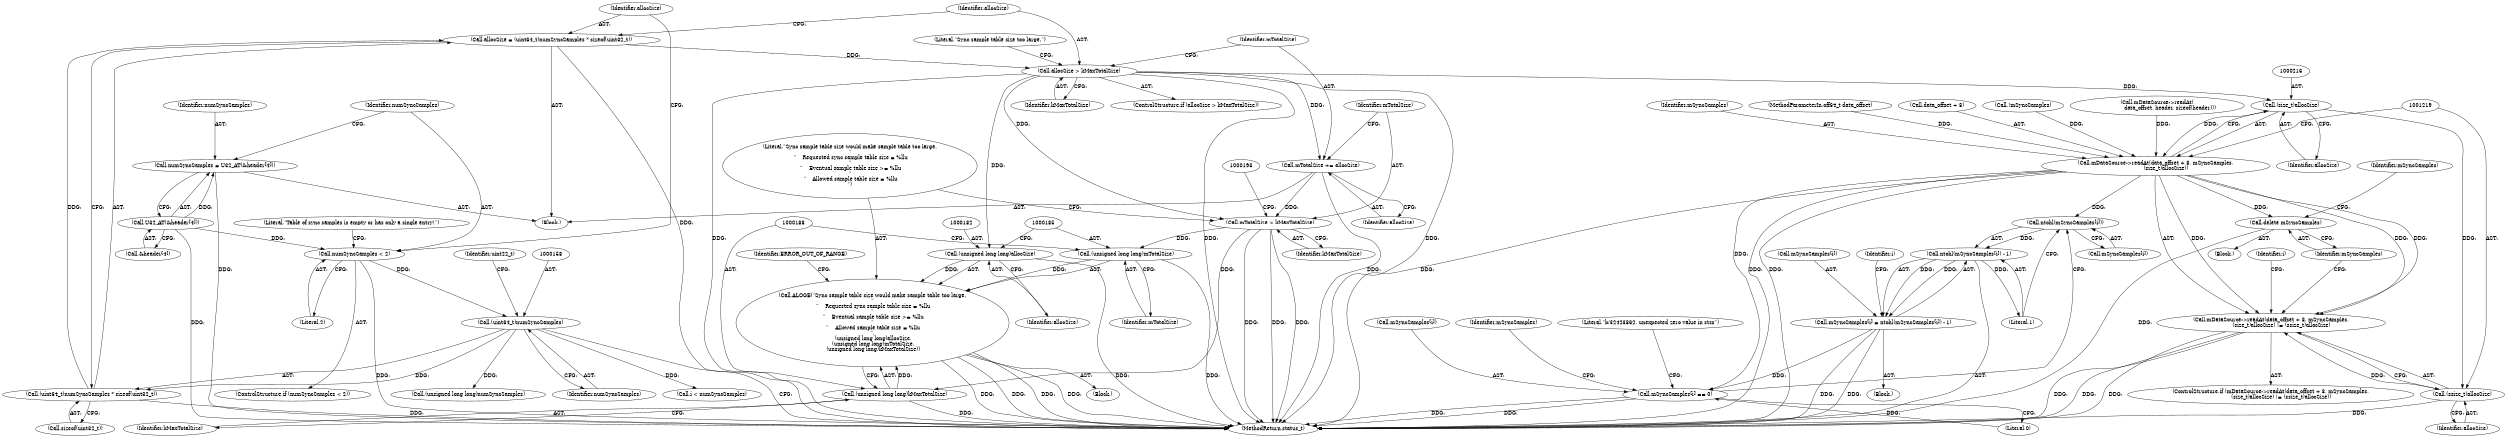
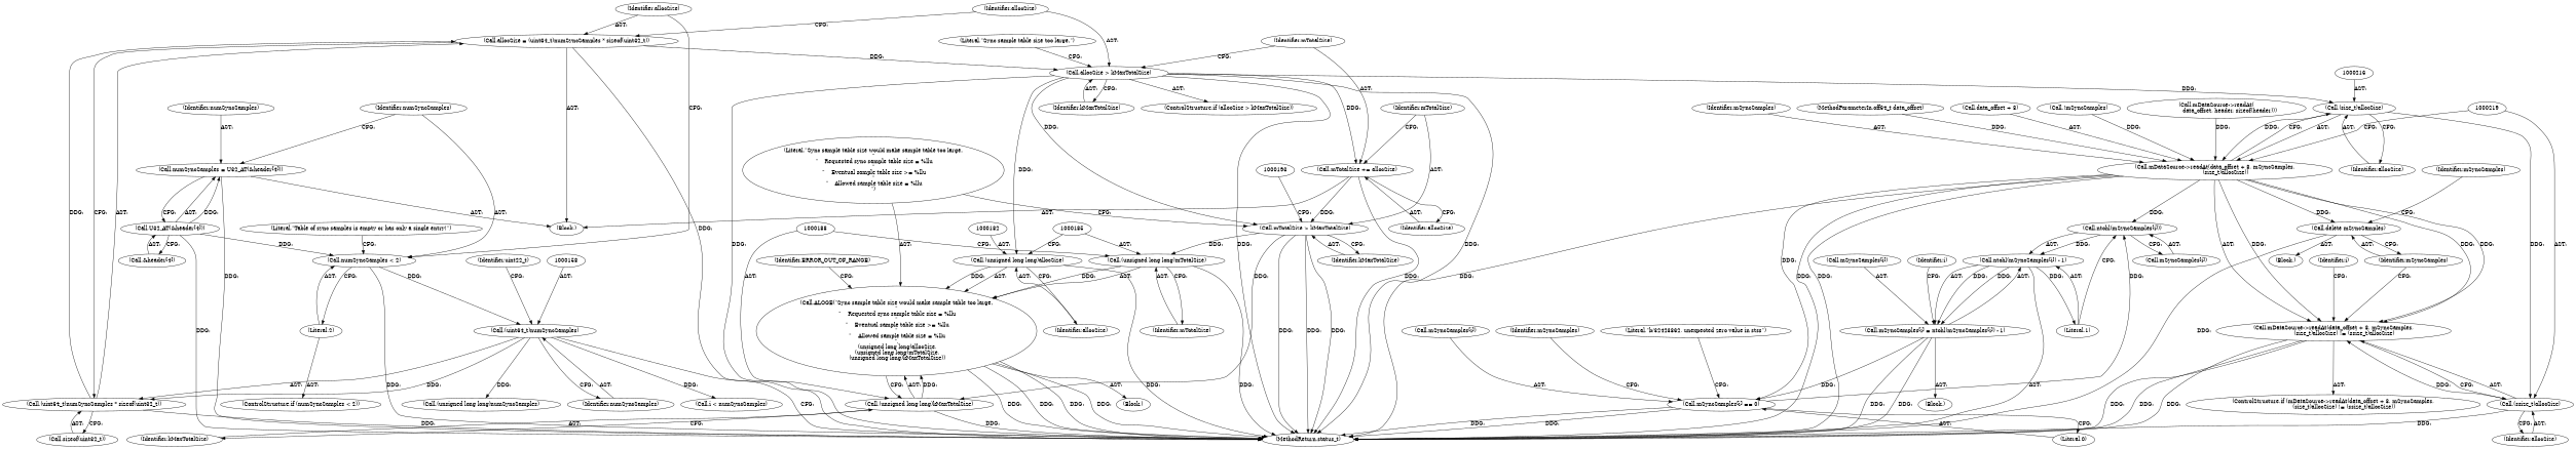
  digraph {
    n1 [label="(Call,allocSize = (uint64_t)numSyncSamples * sizeof(uint32_t))"]
    n2 [label="(Call,(uint64_t)numSyncSamples * sizeof(uint32_t))"]
    n3 [label="(Call,allocSize > kMaxTotalSize)"]
    n4 [label="(Block,)"]
    n5 [label="(MethodReturn,status_t)"]
    n6 [label="(Call,sizeof(uint32_t))"]
    n7 [label="(Call,mTotalSize += allocSize)"]
    n8 [label="(Call,mTotalSize > kMaxTotalSize)"]
    n9 [label="(Call,(unsigned long long)allocSize)"]
    n10 [label="(Call,(size_t)allocSize)"]
    n11 [label="(Identifier,kMaxTotalSize)"]
    n12 [label="(ControlStructure,if (allocSize > kMaxTotalSize))"]
    n13 [label="(Call,(uint64_t)numSyncSamples)"]
    n14 [label="(Call,(unsigned long long)numSyncSamples)"]
    n15 [label="(Identifier,numSyncSamples)"]
    n16 [label="(Call,i < numSyncSamples)"]
    n17 [label="(Call,numSyncSamples < 2)"]
    n18 [label="(ControlStructure,if (numSyncSamples < 2))"]
    n19 [label="(Literal,2)"]
    n20 [label="(Call,numSyncSamples = U32_AT(&header[4]))"]
    n21 [label="(Call,U32_AT(&header[4]))"]
    n22 [label="(Call,&header[4])"]
    n23 [label="(Identifier,allocSize)"]
    n24 [label="(Call,(unsigned long long)mTotalSize)"]
    n25 [label="(Call,(unsigned long long)kMaxTotalSize)"]
    n26 [label="(Identifier,kMaxTotalSize)"]
    n27 [label="(Call,ALOGE(\"Sync sample table size would make sample table too large.\n\"\n \"    Requested sync sample table size = %llu\n\"\n \"    Eventual sample table size >= %llu\n\"\n \"    Allowed sample table size = %llu\n\",\n (unsigned long long)allocSize,\n (unsigned long long)mTotalSize,\n (unsigned long long)kMaxTotalSize))"]
    n28 [label="(Identifier,allocSize)"]
    n29 [label="(Call,mDataSource->readAt(data_offset + 8, mSyncSamples,\n             (size_t)allocSize))"]
    n30 [label="(Call,(ssize_t)allocSize)"]
    n31 [label="(Identifier,allocSize)"]
    n32 [label="(Identifier,mTotalSize)"]
    n33 [label="(Identifier,kMaxTotalSize)"]
    n34 [label="(Block,)"]
    n35 [label="(Call,mDataSource->readAt(data_offset + 8, mSyncSamples,\n             (size_t)allocSize) != (ssize_t)allocSize)"]
    n36 [label="(Call,delete mSyncSamples)"]
    n37 [label="(Call,mSyncSamples[i] == 0)"]
    n38 [label="(Call,ntohl(mSyncSamples[i]))"]
    n39 [label="(Identifier,allocSize)"]
    n40 [label="(ControlStructure,if (mDataSource->readAt(data_offset + 8, mSyncSamples,\n             (size_t)allocSize) != (ssize_t)allocSize))"]
    n41 [label="(Block,)"]
    n42 [label="(Identifier,mSyncSamples)"]
    n43 [label="(Literal,0)"]
    n44 [label="(Call,ntohl(mSyncSamples[i]) - 1)"]
    n45 [label="(Call,mSyncSamples[i])"]
    n46 [label="(Call,mSyncSamples[i] = ntohl(mSyncSamples[i]) - 1)"]
    n47 [label="(Literal,1)"]
    n48 [label="(Block,)"]
    n49 [label="(Call,mSyncSamples[i])"]
    n50 [label="(Call,!mSyncSamples)"]
    n51 [label="(Identifier,ERROR_OUT_OF_RANGE)"]
    n52 [label="(Identifier,i)"]
    n53 [label="(Identifier,mSyncSamples)"]
    n54 [label="(Literal,\"Sync sample table size would make sample table too large.\n\"\n \"    Requested sync sample table size = %llu\n\"\n \"    Eventual sample table size >= %llu\n\"\n \"    Allowed sample table size = %llu\n\")"]
    n55 [label="(Identifier,allocSize)"]
    n56 [label="(Identifier,mSyncSamples)"]
    n57 [label="(Literal,\"b/32423862, unexpected zero value in stss\")"]
    n58 [label="(Identifier,numSyncSamples)"]
    n59 [label="(Call,mSyncSamples[i])"]
    n60 [label="(Identifier,uint22_t)"]
    n61 [label="(Identifier,allocSize)"]
    n62 [label="(Call,mDataSource->readAt(\n                data_offset, header, sizeof(header)))"]
    n63 [label="(Identifier,numSyncSamples)"]
    n64 [label="(Identifier,mSyncSamples)"]
    n65 [label="(MethodParameterIn,off64_t data_offset)"]
    n66 [label="(Call,data_offset + 8)"]
    n67 [label="(Literal,\"Sync sample table size too large.\")"]
    n68 [label="(Identifier,i)"]
    n69 [label="(Identifier,mTotalSize)"]
    n70 [label="(Literal,\"Table of sync samples is empty or has only a single entry!\")"]
    n71 [label="(Identifier,mTotalSize)"]
    1000158
    1000193
    1000185
    1000188
    1000182
    1000216
-   1000219 [label=1001219]
+   1000219
    n1 -> n2 [label="CFG: "]
    n1 -> n3 [label="DDG: "]
    n1 -> n4 [label="AST: "]
    n1 -> n5 [label="DDG: "]
    n2 -> n1 [label="AST: "]
    n2 -> n1 [label="DDG: "]
    n2 -> n5 [label="DDG: "]
    n2 -> n6 [label="CFG: "]
    n3 -> n5 [label="DDG: "]
    n3 -> n5 [label="DDG: "]
    n3 -> n5 [label="DDG: "]
    n3 -> n7 [label="DDG: "]
    n3 -> n8 [label="DDG: "]
    n3 -> n9 [label="DDG: "]
    n3 -> n10 [label="DDG: "]
    n3 -> n11 [label="CFG: "]
    n3 -> n12 [label="AST: "]
    n6 -> n2 [label="AST: "]
    n7 -> n4 [label="AST: "]
    n7 -> n5 [label="DDG: "]
    n7 -> n8 [label="DDG: "]
    n7 -> n23 [label="CFG: "]
    n8 -> n5 [label="DDG: "]
    n8 -> n5 [label="DDG: "]
    n8 -> n5 [label="DDG: "]
    n8 -> n24 [label="DDG: "]
    n8 -> n25 [label="DDG: "]
    n8 -> n26 [label="CFG: "]
    n9 -> n5 [label="DDG: "]
    n9 -> n27 [label="AST: "]
    n9 -> n27 [label="DDG: "]
    n9 -> n28 [label="CFG: "]
    n10 -> n29 [label="AST: "]
    n10 -> n29 [label="DDG: "]
    n10 -> n30 [label="DDG: "]
    n10 -> n31 [label="CFG: "]
    n11 -> n3 [label="AST: "]
    n13 -> n2 [label="AST: "]
    n13 -> n2 [label="DDG: "]
    n13 -> n5 [label="CFG: "]
    n13 -> n14 [label="DDG: "]
    n13 -> n15 [label="CFG: "]
    n13 -> n16 [label="DDG: "]
    n15 -> n13 [label="AST: "]
    n17 -> n5 [label="DDG: "]
    n17 -> n13 [label="DDG: "]
-   n17 -> n18 [label="AST: "]
+   n19 -> n18 [label="AST: "]
    n17 -> n19 [label="CFG: "]
    n19 -> n17 [label="AST: "]
    n20 -> n4 [label="AST: "]
    n20 -> n5 [label="DDG: "]
    n20 -> n21 [label="CFG: "]
    n21 -> n5 [label="DDG: "]
    n21 -> n17 [label="DDG: "]
    n21 -> n20 [label="AST: "]
    n21 -> n20 [label="DDG: "]
    n21 -> n22 [label="CFG: "]
    n22 -> n21 [label="AST: "]
    n23 -> n7 [label="AST: "]
    n24 -> n5 [label="DDG: "]
    n24 -> n27 [label="AST: "]
    n24 -> n27 [label="DDG: "]
    n24 -> n32 [label="CFG: "]
    n25 -> n5 [label="DDG: "]
    n25 -> n27 [label="AST: "]
    n25 -> n27 [label="DDG: "]
    n25 -> n33 [label="CFG: "]
    n26 -> n8 [label="AST: "]
    n27 -> n5 [label="DDG: "]
    n27 -> n5 [label="DDG: "]
    n27 -> n5 [label="DDG: "]
    n27 -> n5 [label="DDG: "]
    n27 -> n25 [label="CFG: "]
    n27 -> n34 [label="AST: "]
    n28 -> n9 [label="AST: "]
    n29 -> n5 [label="DDG: "]
    n29 -> n5 [label="DDG: "]
    n29 -> n5 [label="DDG: "]
    n29 -> n10 [label="CFG: "]
    n29 -> n35 [label="AST: "]
    n29 -> n35 [label="DDG: "]
    n29 -> n35 [label="DDG: "]
    n29 -> n35 [label="DDG: "]
    n29 -> n36 [label="DDG: "]
    n29 -> n37 [label="DDG: "]
    n29 -> n38 [label="DDG: "]
    n30 -> n5 [label="DDG: "]
    n30 -> n35 [label="AST: "]
    n30 -> n35 [label="DDG: "]
    n30 -> n39 [label="CFG: "]
    n31 -> n10 [label="AST: "]
    n32 -> n24 [label="AST: "]
    n33 -> n25 [label="AST: "]
    n35 -> n5 [label="DDG: "]
    n35 -> n5 [label="DDG: "]
    n35 -> n5 [label="DDG: "]
    n35 -> n30 [label="CFG: "]
    n35 -> n40 [label="AST: "]
    n36 -> n5 [label="DDG: "]
    n36 -> n41 [label="AST: "]
    n36 -> n42 [label="CFG: "]
    n37 -> n5 [label="DDG: "]
    n37 -> n5 [label="DDG: "]
-   n37 -> n38 [label="CFG: "]
+   n37 -> n38 [label="DDG: "]
    n37 -> n43 [label="CFG: "]
    n38 -> n44 [label="AST: "]
    n38 -> n44 [label="DDG: "]
    n38 -> n45 [label="CFG: "]
    n39 -> n30 [label="AST: "]
    n42 -> n35 [label="CFG: "]
    n42 -> n36 [label="AST: "]
-   n43 -> n37 [label="DDG: "]
+   n43 -> n37 [label="AST: "]
    n44 -> n5 [label="AST: "]
    n44 -> n46 [label="AST: "]
    n44 -> n46 [label="DDG: "]
    n44 -> n46 [label="DDG: "]
    n44 -> n47 [label="DDG: "]
    n45 -> n38 [label="AST: "]
    n46 -> n5 [label="DDG: "]
    n46 -> n5 [label="DDG: "]
    n46 -> n37 [label="DDG: "]
    n46 -> n44 [label="AST: "]
    n46 -> n48 [label="AST: "]
    n47 -> n38 [label="CFG: "]
    n47 -> n44 [label="AST: "]
    n49 -> n37 [label="AST: "]
    n50 -> n29 [label="DDG: "]
    n51 -> n27 [label="CFG: "]
    n52 -> n35 [label="CFG: "]
    n53 -> n37 [label="CFG: "]
    n54 -> n8 [label="CFG: "]
    n54 -> n27 [label="AST: "]
    n55 -> n1 [label="AST: "]
    n55 -> n17 [label="CFG: "]
    n56 -> n36 [label="CFG: "]
    n57 -> n37 [label="CFG: "]
    n58 -> n20 [label="AST: "]
    n59 -> n46 [label="AST: "]
    n60 -> n13 [label="CFG: "]
    n61 -> n1 [label="CFG: "]
    n61 -> n3 [label="AST: "]
    n62 -> n29 [label="DDG: "]
    n63 -> n17 [label="AST: "]
    n63 -> n20 [label="CFG: "]
    n64 -> n29 [label="AST: "]
    n65 -> n29 [label="DDG: "]
    n66 -> n29 [label="AST: "]
    n67 -> n3 [label="CFG: "]
    n68 -> n46 [label="CFG: "]
    n69 -> n7 [label="CFG: "]
    n69 -> n8 [label="AST: "]
    n70 -> n17 [label="CFG: "]
    n71 -> n3 [label="CFG: "]
    n71 -> n7 [label="AST: "]
    1000158 -> n13 [label="AST: "]
    1000193 -> n8 [label="CFG: "]
    1000185 -> n9 [label="CFG: "]
    1000185 -> n24 [label="AST: "]
    1000188 -> n24 [label="CFG: "]
    1000188 -> n25 [label="AST: "]
    1000182 -> n9 [label="AST: "]
    1000216 -> n10 [label="AST: "]
    1000219 -> n29 [label="CFG: "]
    1000219 -> n30 [label="AST: "]
  }
